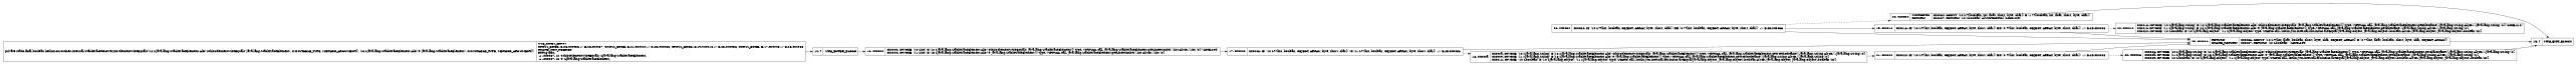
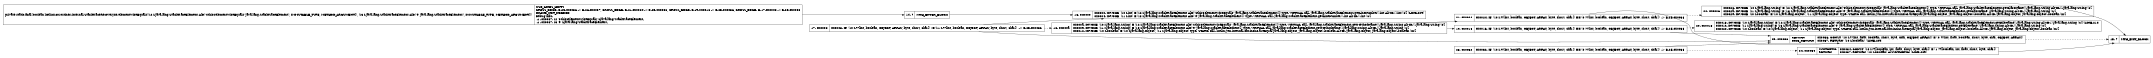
  digraph {
    rankdir=LR
    node [shape=record]
    n1 [label="{14\:\ ?|MTH_ENTER_BLOCK\l}"]
    n2 [label="{16\:\ 0x0000|0x0000: INVOKE  (r0 I:int) = (r2 I:java.lang.StackTraceElement A[D('$this$elementWiseEquals' java.lang.StackTraceElement)]) type: VIRTUAL call: java.lang.StackTraceElement.getLineNumber():int A[MD:():int (c)] (LINE:209)\l0x0004: INVOKE  (r1 I:int) = (r3 I:java.lang.StackTraceElement A[D('e' java.lang.StackTraceElement)]) type: VIRTUAL call: java.lang.StackTraceElement.getLineNumber():int A[MD:():int (c)]\l}"]
    n3 [label="{17\:\ 0x0008|0x0008: IF  (r0 I:??[int, boolean, OBJECT, ARRAY, byte, short, char]) != (r1 I:??[int, boolean, OBJECT, ARRAY, byte, short, char])  \-\> B:25:0x0036 \l}"]
    n4 [label="{18\:\ 0x000a|0x000a: INVOKE  (r0 I:java.lang.String) = (r2 I:java.lang.StackTraceElement A[D('$this$elementWiseEquals' java.lang.StackTraceElement)]) type: VIRTUAL call: java.lang.StackTraceElement.getMethodName():java.lang.String A[MD:():java.lang.String (c)]\l0x000e: INVOKE  (r1 I:java.lang.String) = (r3 I:java.lang.StackTraceElement A[D('e' java.lang.StackTraceElement)]) type: VIRTUAL call: java.lang.StackTraceElement.getMethodName():java.lang.String A[MD:():java.lang.String (c)]\l0x0012: INVOKE  (r0 I:boolean) = (r0 I:java.lang.Object), (r1 I:java.lang.Object) type: STATIC call: kotlin.jvm.internal.Intrinsics.areEqual(java.lang.Object, java.lang.Object):boolean A[MD:(java.lang.Object, java.lang.Object):boolean (m)]\l}"]
-   n5 [label="{25\:\ 0x0036|RETURN\lINLINE_RETURN\l|0x0036: CONST  (r0 I:??[int, float, boolean, short, byte, char, OBJECT, ARRAY]) = (0 ??[int, float, boolean, short, byte, char, OBJECT, ARRAY]) \l0x0037: RETURN  (r0 I:boolean)  (LINE:209)\l}"]
+   n5 [label="{25\:\ 0x0036|RETURN\lORIG_RETURN\l|0x0036: CONST  (r0 I:??[int, float, boolean, short, byte, char, OBJECT, ARRAY]) = (0 ??[int, float, boolean, short, byte, char, OBJECT, ARRAY]) \l0x0037: RETURN  (r0 I:boolean)  (LINE:209)\l}"]
    n6 [label="{19\:\ 0x0016|0x0016: IF  (r0 I:??[int, boolean, OBJECT, ARRAY, byte, short, char]) == (0 ??[int, boolean, OBJECT, ARRAY, byte, short, char])  \-\> B:25:0x0036 \l}"]
    n7 [label="{21\:\ 0x0024|0x0024: IF  (r0 I:??[int, boolean, OBJECT, ARRAY, byte, short, char]) == (0 ??[int, boolean, OBJECT, ARRAY, byte, short, char])  \-\> B:25:0x0036 \l}"]
    n8 [label="{15\:\ ?|MTH_EXIT_BLOCK\l}"]
    n9 [label="{20\:\ 0x0018|0x0018: INVOKE  (r0 I:java.lang.String) = (r2 I:java.lang.StackTraceElement A[D('$this$elementWiseEquals' java.lang.StackTraceElement)]) type: VIRTUAL call: java.lang.StackTraceElement.getFileName():java.lang.String A[MD:():java.lang.String (c)] (LINE:210)\l0x001c: INVOKE  (r1 I:java.lang.String) = (r3 I:java.lang.StackTraceElement A[D('e' java.lang.StackTraceElement)]) type: VIRTUAL call: java.lang.StackTraceElement.getFileName():java.lang.String A[MD:():java.lang.String (c)]\l0x0020: INVOKE  (r0 I:boolean) = (r0 I:java.lang.Object), (r1 I:java.lang.Object) type: STATIC call: kotlin.jvm.internal.Intrinsics.areEqual(java.lang.Object, java.lang.Object):boolean A[MD:(java.lang.Object, java.lang.Object):boolean (m)]\l}"]
    n10 [label="{22\:\ 0x0026|0x0026: INVOKE  (r0 I:java.lang.String) = (r2 I:java.lang.StackTraceElement A[D('$this$elementWiseEquals' java.lang.StackTraceElement)]) type: VIRTUAL call: java.lang.StackTraceElement.getClassName():java.lang.String A[MD:():java.lang.String (c)]\l0x002a: INVOKE  (r1 I:java.lang.String) = (r3 I:java.lang.StackTraceElement A[D('e' java.lang.StackTraceElement)]) type: VIRTUAL call: java.lang.StackTraceElement.getClassName():java.lang.String A[MD:():java.lang.String (c)]\l0x002e: INVOKE  (r0 I:boolean) = (r0 I:java.lang.Object), (r1 I:java.lang.Object) type: STATIC call: kotlin.jvm.internal.Intrinsics.areEqual(java.lang.Object, java.lang.Object):boolean A[MD:(java.lang.Object, java.lang.Object):boolean (m)]\l}"]
    n11 [label="{23\:\ 0x0032|0x0032: IF  (r0 I:??[int, boolean, OBJECT, ARRAY, byte, short, char]) == (0 ??[int, boolean, OBJECT, ARRAY, byte, short, char])  \-\> B:25:0x0036 \l}"]
    n12 [label="{24\:\ 0x0034|SYNTHETIC\lRETURN\l|0x0034: CONST  (r0 I:??[boolean, int, float, short, byte, char]) = (1 ??[boolean, int, float, short, byte, char]) \l0x0037: RETURN  (r0 I:boolean) A[SYNTHETIC] (LINE:209)\l}"]
    n13 [label="{private static final boolean kotlinx.coroutines.internal.StackTraceRecoveryKt.elementWiseEquals((r2 I:java.lang.StackTraceElement A[D('$this$elementWiseEquals' java.lang.StackTraceElement), IMMUTABLE_TYPE, METHOD_ARGUMENT]), (r3 I:java.lang.StackTraceElement A[D('e' java.lang.StackTraceElement), IMMUTABLE_TYPE, METHOD_ARGUMENT]))  | USE_LINES_HINTS\lCROSS_EDGE: B:25:0x0036 \-\> B:26:0x0037, CROSS_EDGE: B:21:0x0024 \-\> B:25:0x0036, CROSS_EDGE: B:19:0x0016 \-\> B:25:0x0036, CROSS_EDGE: B:17:0x0008 \-\> B:25:0x0036\lINLINE_NOT_NEEDED\lDebug Info:\l  \-1 \-0x0037: r2 '$this$elementWiseEquals' Ljava\/lang\/StackTraceElement;\l  \-1 \-0x0037: r3 'e' Ljava\/lang\/StackTraceElement;\l}"]
    n1 -> n2
-   n2 -> n3
+   n3 -> n2
    n3 -> n4 [style=dashed]
    n3 -> n5
-   n11 -> n6
+   n4 -> n6
    n4 -> n7
-   n5 -> n8
+   n5 -> n8 [style=dashed]
    n6 -> n5
    n6 -> n9 [style=dashed]
    n7 -> n5
    n7 -> n10 [style=dashed]
    n10 -> n8
    n11 -> n5
    n11 -> n12 [style=dashed]
    n12 -> n8
    n13 -> n1
  }
